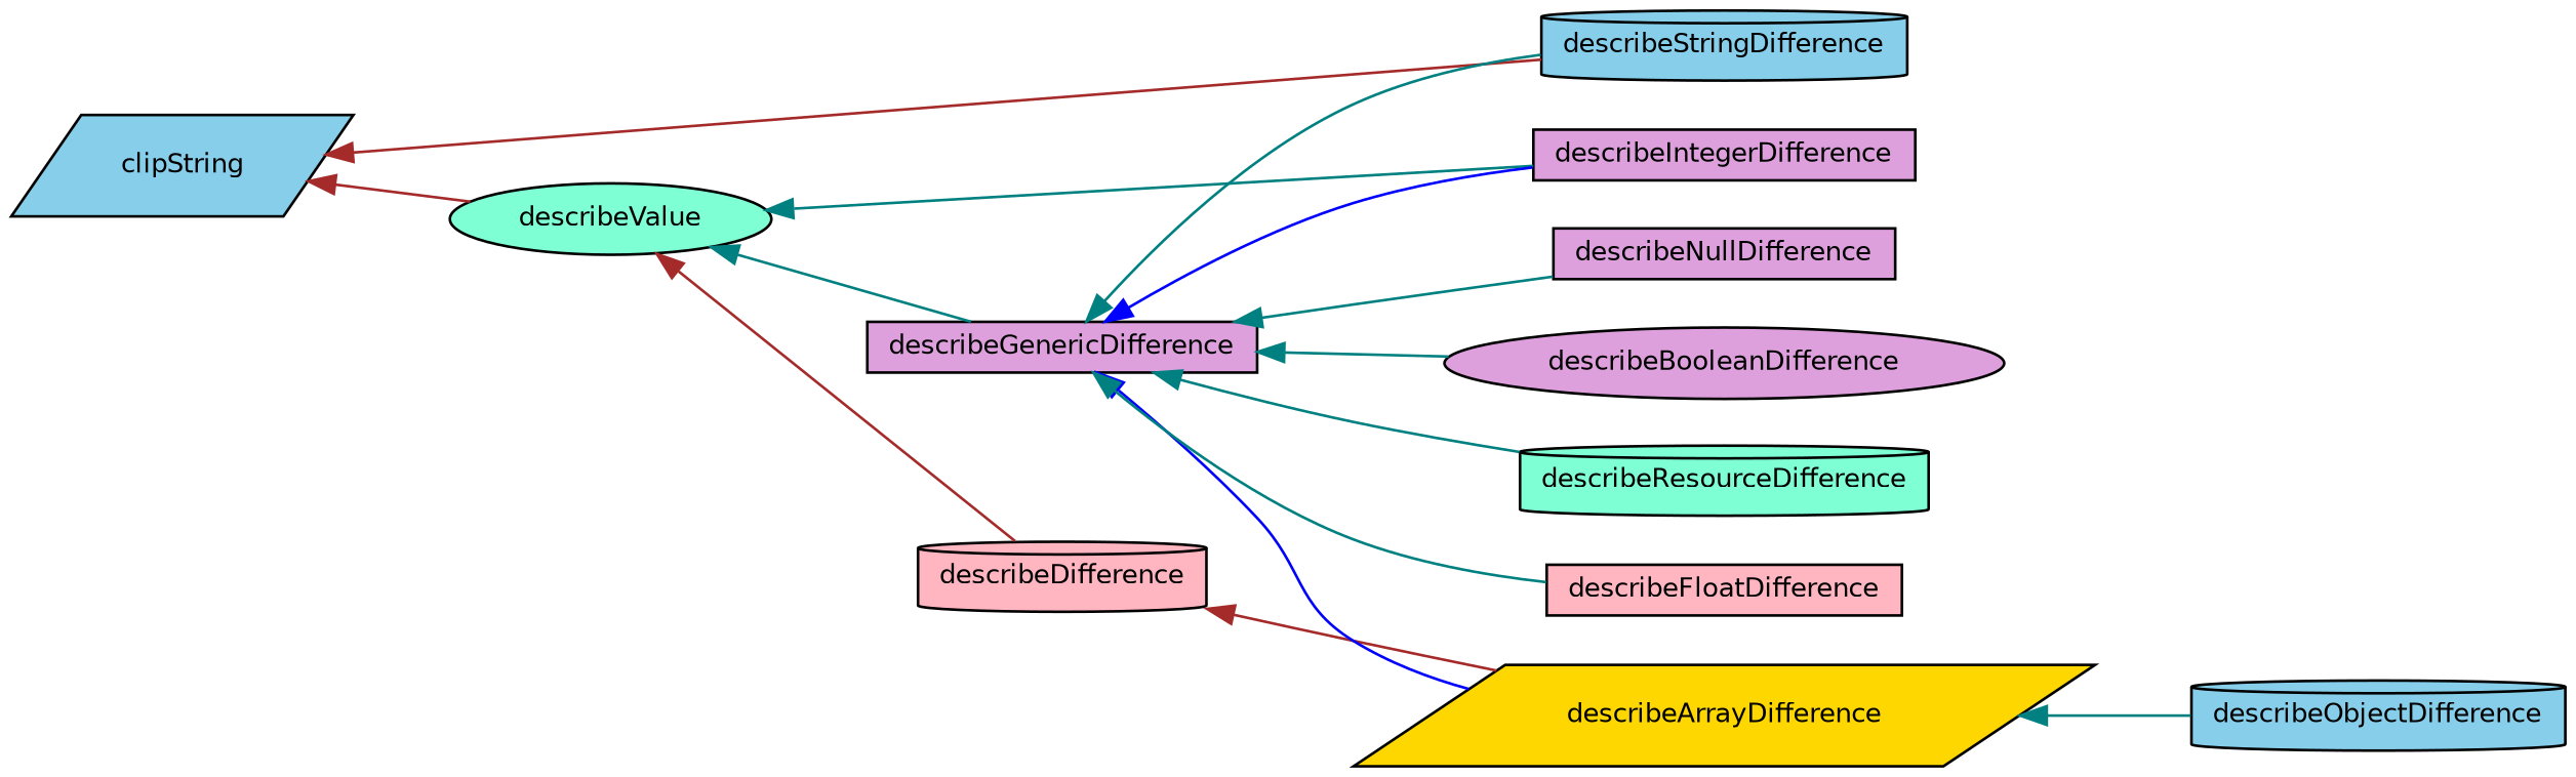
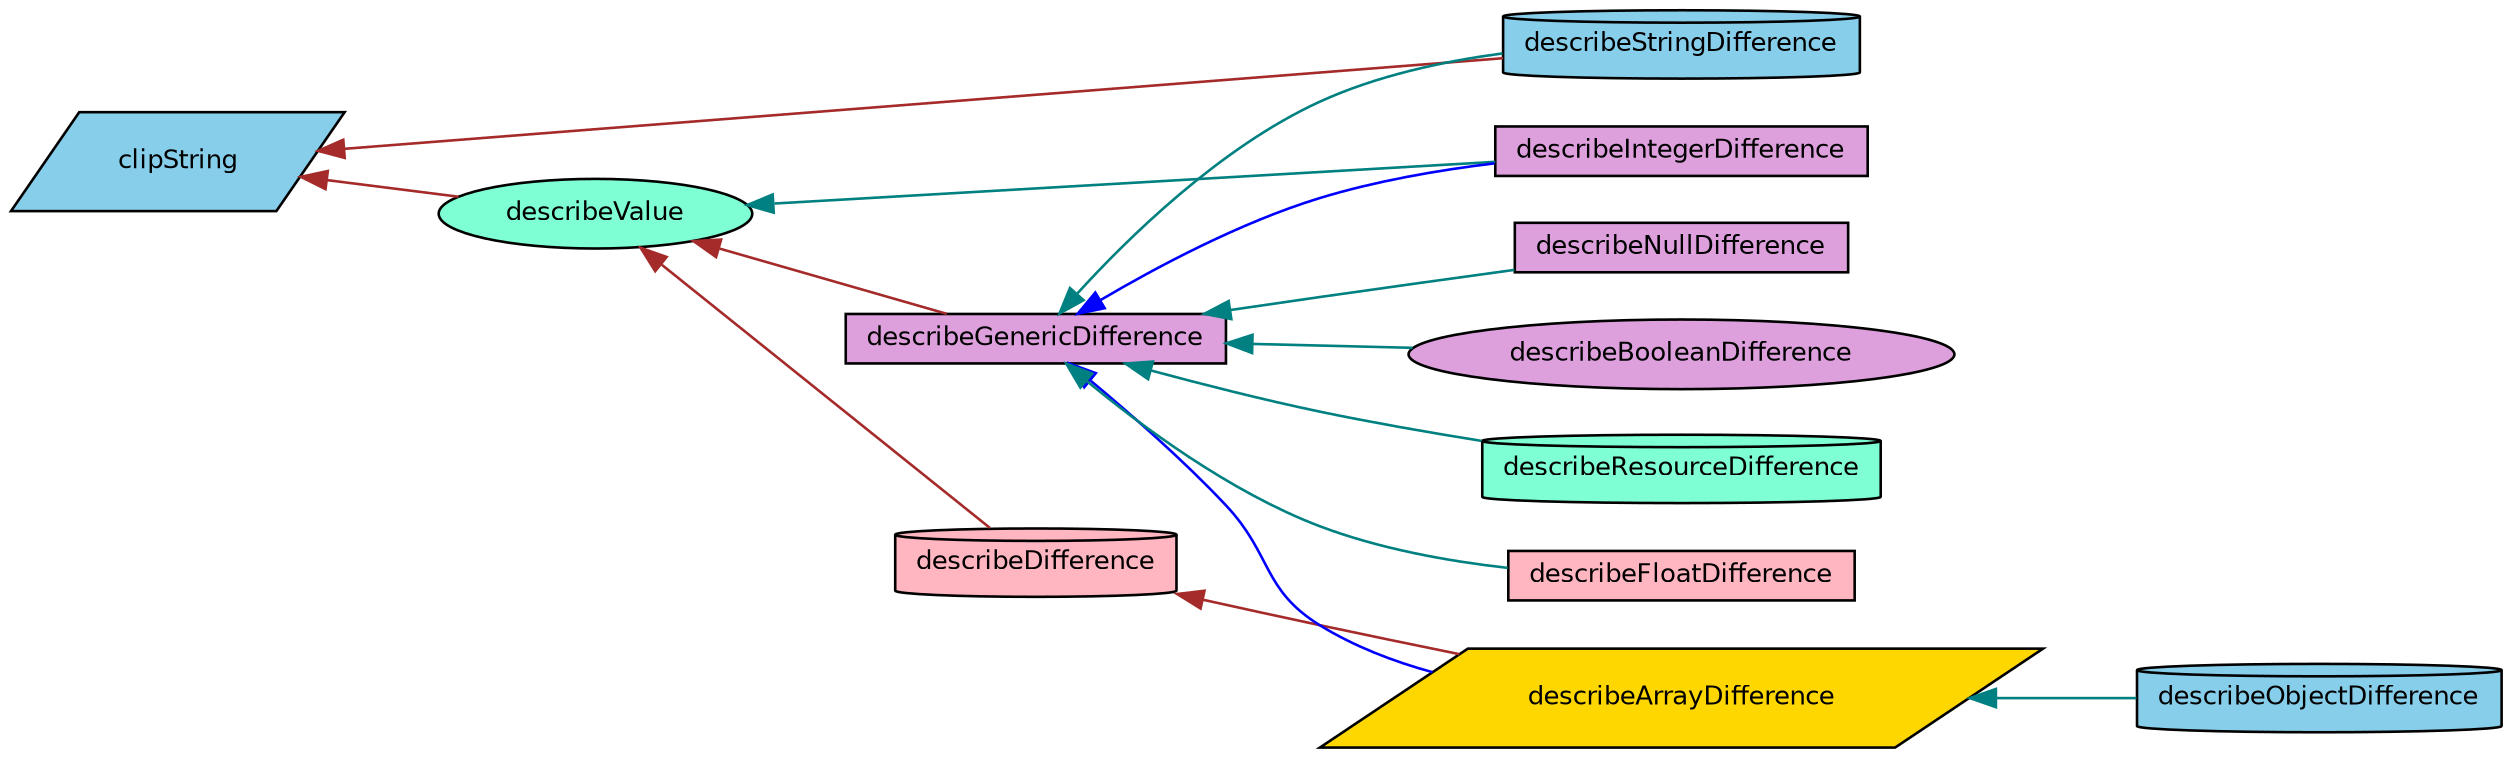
  digraph {
    rankdir=LR
    node [color=black fillcolor=plum fontname=Helvetica fontsize=10 shape=cylinder style=filled]
    edge [color=teal dir=back fontname=Helvetica fontsize=10 labelfontname=Helvetica labelfontsize=10 style=solid]
    n1 [fillcolor=skyblue fontcolor=black height=0.2 label=clipString shape=parallelogram width=0.4]
    n2 [fillcolor=aquamarine height=0.2 label=describeValue shape=ellipse width=0.4]
    n3 [fillcolor=skyblue height=0.2 label=describeStringDifference width=0.4]
    n4 [fillcolor=lightpink height=0.2 label=describeDifference width=0.4]
    n5 [height=0.2 label=describeGenericDifference shape=box width=0.4]
    n6 [height=0.2 label=describeIntegerDifference shape=box width=0.4]
    n7 [fillcolor=gold height=0.2 label=describeArrayDifference shape=parallelogram width=0.4]
    n8 [fillcolor=lightpink height=0.2 label=describeFloatDifference shape=box width=0.4]
    n9 [height=0.2 label=describeNullDifference shape=box width=0.4]
    n10 [height=0.2 label=describeBooleanDifference shape=ellipse width=0.4]
    n11 [fillcolor=aquamarine height=0.2 label=describeResourceDifference width=0.4]
    n12 [fillcolor=skyblue height=0.2 label=describeObjectDifference width=0.4]
    n1 -> n2 [color=brown]
    n1 -> n3 [color=brown]
    n2 -> n4 [color=brown]
-   n2 -> n5
+   n2 -> n5 [color=brown]
    n2 -> n6
    n4 -> n7 [color=brown]
    n5 -> n3
    n5 -> n6 [color=blue]
    n5 -> n7 [color=blue]
    n5 -> n8
    n5 -> n9
    n5 -> n10
    n5 -> n11
    n7 -> n12
  }
